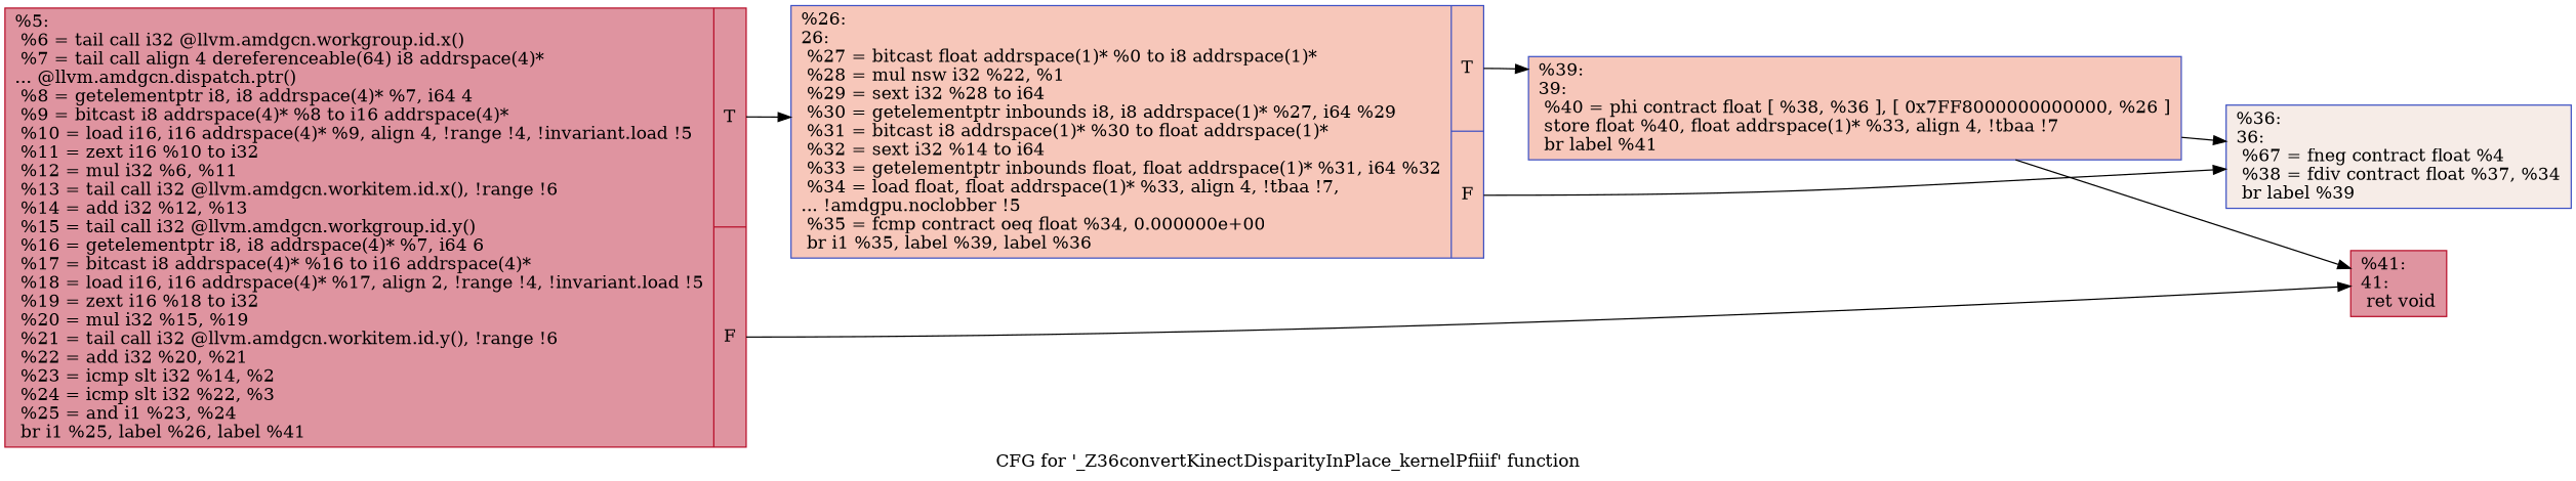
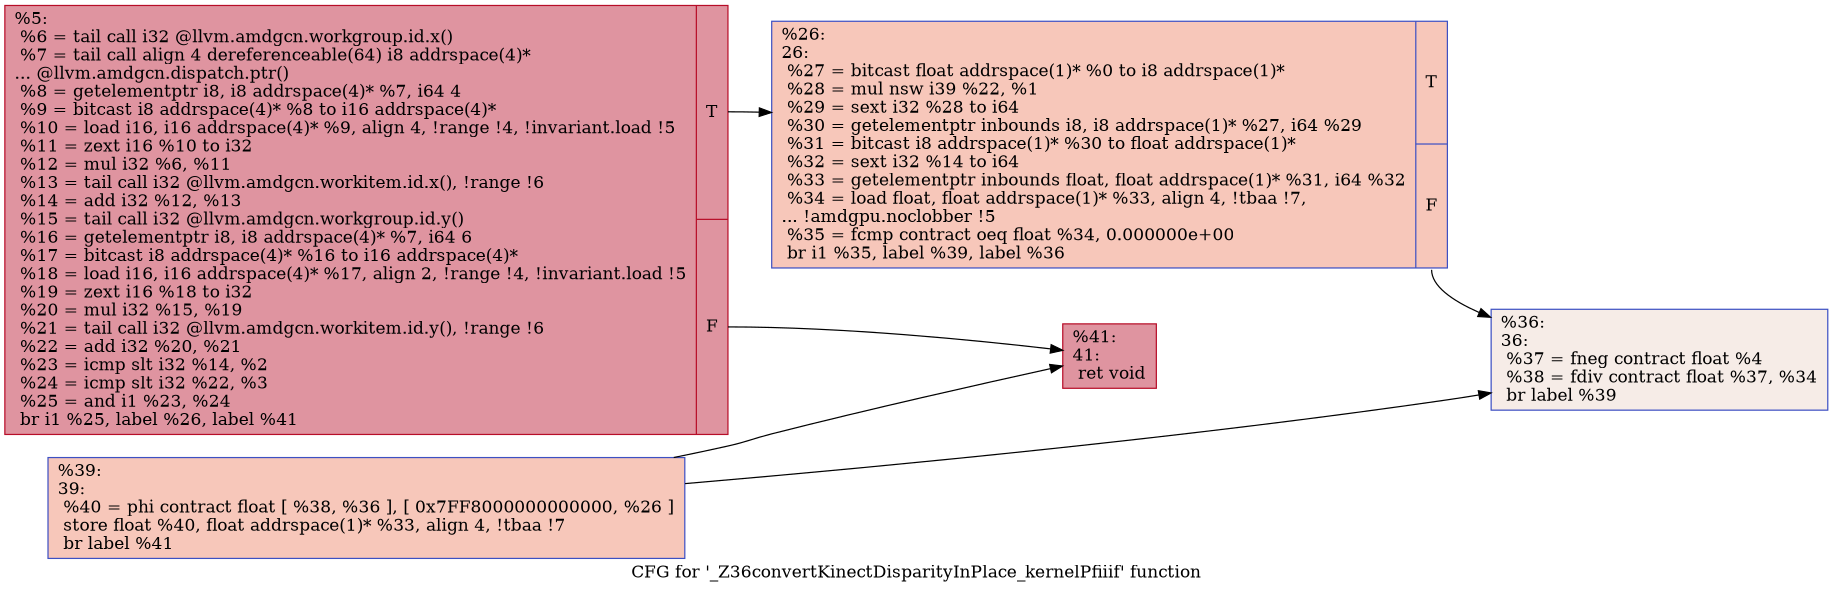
  digraph {
    label="CFG for '_Z36convertKinectDisparityInPlace_kernelPfiiif' function"
    rankdir=LR
    node [color="#3d50c3ff" fillcolor="#b70d2870" shape=record style=filled]
    n1 [color="#b70d28ff" label="{%5:\l  %6 = tail call i32 @llvm.amdgcn.workgroup.id.x()\l  %7 = tail call align 4 dereferenceable(64) i8 addrspace(4)*\l... @llvm.amdgcn.dispatch.ptr()\l  %8 = getelementptr i8, i8 addrspace(4)* %7, i64 4\l  %9 = bitcast i8 addrspace(4)* %8 to i16 addrspace(4)*\l  %10 = load i16, i16 addrspace(4)* %9, align 4, !range !4, !invariant.load !5\l  %11 = zext i16 %10 to i32\l  %12 = mul i32 %6, %11\l  %13 = tail call i32 @llvm.amdgcn.workitem.id.x(), !range !6\l  %14 = add i32 %12, %13\l  %15 = tail call i32 @llvm.amdgcn.workgroup.id.y()\l  %16 = getelementptr i8, i8 addrspace(4)* %7, i64 6\l  %17 = bitcast i8 addrspace(4)* %16 to i16 addrspace(4)*\l  %18 = load i16, i16 addrspace(4)* %17, align 2, !range !4, !invariant.load !5\l  %19 = zext i16 %18 to i32\l  %20 = mul i32 %15, %19\l  %21 = tail call i32 @llvm.amdgcn.workitem.id.y(), !range !6\l  %22 = add i32 %20, %21\l  %23 = icmp slt i32 %14, %2\l  %24 = icmp slt i32 %22, %3\l  %25 = and i1 %23, %24\l  br i1 %25, label %26, label %41\l|{<s0>T|<s1>F}}"]
-   n2 [fillcolor="#ec7f6370" label="{%26:\l26:                                               \l  %27 = bitcast float addrspace(1)* %0 to i8 addrspace(1)*\l  %28 = mul nsw i32 %22, %1\l  %29 = sext i32 %28 to i64\l  %30 = getelementptr inbounds i8, i8 addrspace(1)* %27, i64 %29\l  %31 = bitcast i8 addrspace(1)* %30 to float addrspace(1)*\l  %32 = sext i32 %14 to i64\l  %33 = getelementptr inbounds float, float addrspace(1)* %31, i64 %32\l  %34 = load float, float addrspace(1)* %33, align 4, !tbaa !7,\l... !amdgpu.noclobber !5\l  %35 = fcmp contract oeq float %34, 0.000000e+00\l  br i1 %35, label %39, label %36\l|{<s0>T|<s1>F}}"]
+   n2 [fillcolor="#ec7f6370" label="{%26:\l26:                                               \l  %27 = bitcast float addrspace(1)* %0 to i8 addrspace(1)*\l  %28 = mul nsw i39 %22, %1\l  %29 = sext i32 %28 to i64\l  %30 = getelementptr inbounds i8, i8 addrspace(1)* %27, i64 %29\l  %31 = bitcast i8 addrspace(1)* %30 to float addrspace(1)*\l  %32 = sext i32 %14 to i64\l  %33 = getelementptr inbounds float, float addrspace(1)* %31, i64 %32\l  %34 = load float, float addrspace(1)* %33, align 4, !tbaa !7,\l... !amdgpu.noclobber !5\l  %35 = fcmp contract oeq float %34, 0.000000e+00\l  br i1 %35, label %39, label %36\l|{<s0>T|<s1>F}}"]
    n3 [color="#b70d28ff" label="{%41:\l41:                                               \l  ret void\l}"]
    n4 [fillcolor="#ec7f6370" label="{%39:\l39:                                               \l  %40 = phi contract float [ %38, %36 ], [ 0x7FF8000000000000, %26 ]\l  store float %40, float addrspace(1)* %33, align 4, !tbaa !7\l  br label %41\l}"]
-   n5 [fillcolor="#ead5c970" label="{%36:\l36:                                               \l  %67 = fneg contract float %4\l  %38 = fdiv contract float %37, %34\l  br label %39\l}"]
+   n5 [fillcolor="#ead5c970" label="{%36:\l36:                                               \l  %37 = fneg contract float %4\l  %38 = fdiv contract float %37, %34\l  br label %39\l}"]
    n1 -> n2 [tailport=s0]
    n1 -> n3 [tailport=s1]
-   n2 -> n4 [tailport=s0]
    n2 -> n5 [tailport=s1]
    n4 -> n3
    n4 -> n5
  }
